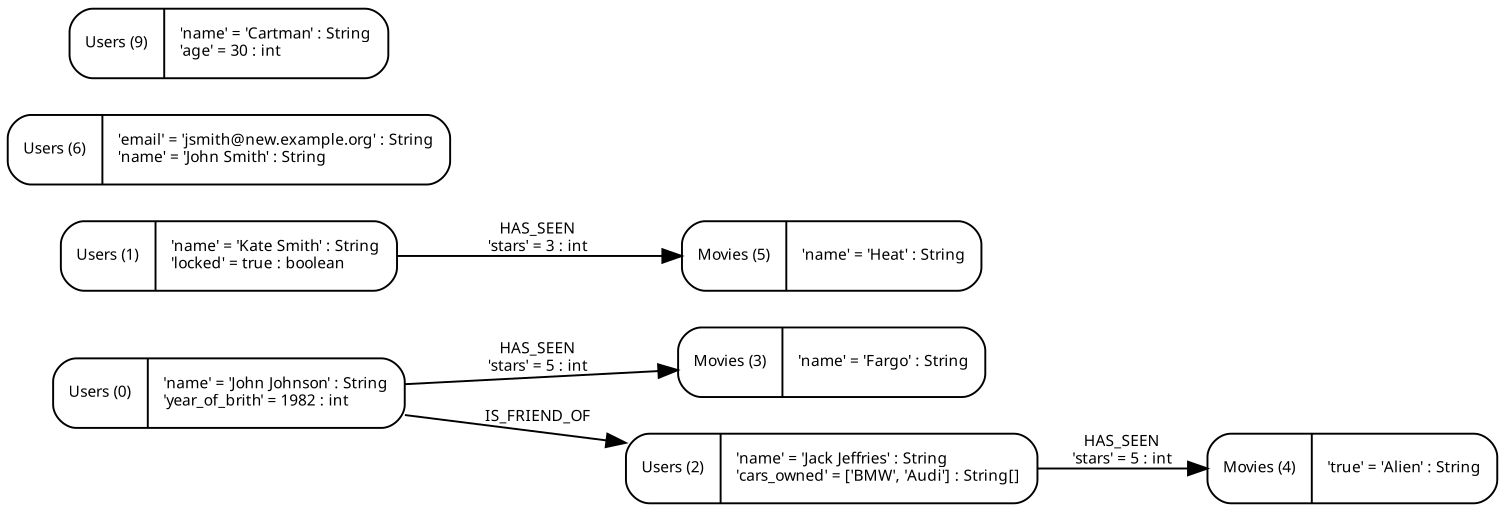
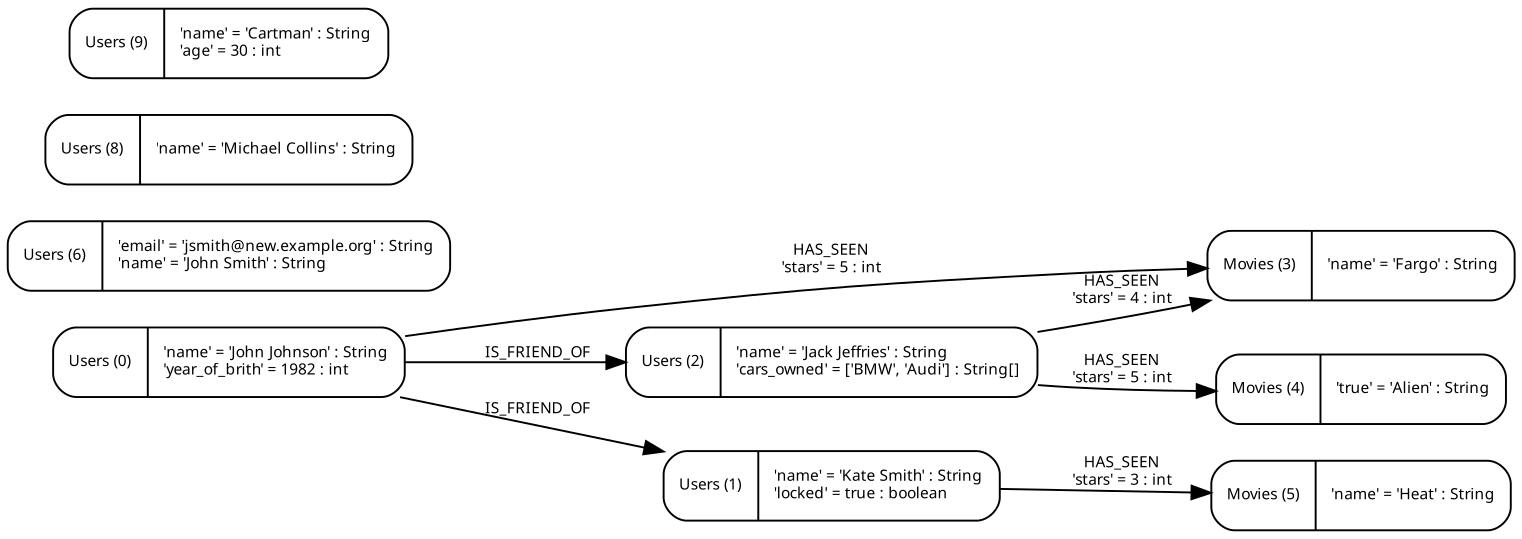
  digraph {
    fontname="Noto Sans"
    rankdir=LR
    node [fontname="Noto Sans" fontsize=8 shape=Mrecord]
    edge [fontname="Noto Sans" fontsize=8]
    n1 [label="{Users (0)|'name' = 'John Johnson' : String\l'year_of_brith' = 1982 : int\l}"]
    n2 [label="{Movies (3)|'name' = 'Fargo' : String\l}"]
    n3 [label="{Users (2)|'name' = 'Jack Jeffries' : String\l'cars_owned' = ['BMW', 'Audi'] : String[]\l}"]
    n4 [label="{Users (1)|'name' = 'Kate Smith' : String\l'locked' = true : boolean\l}"]
    n5 [label="{Movies (4)|'true' = 'Alien' : String\l}"]
    n6 [label="{Movies (5)|'name' = 'Heat' : String\l}"]
    n7 [label="{Users (6)|'email' = 'jsmith@new.example.org' : String\l'name' = 'John Smith' : String\l}"]
+   n8 [label="{Users (8)|'name' = 'Michael Collins' : String\l}"]
    n9 [label="{Users (9)|'name' = 'Cartman' : String\l'age' = 30 : int\l}"]
    n1 -> n2 [label="HAS_SEEN\n'stars' = 5 : int\l"]
    n1 -> n3 [label="IS_FRIEND_OF\n"]
+   n1 -> n4 [label="IS_FRIEND_OF\n"]
+   n3 -> n2 [label="HAS_SEEN\n'stars' = 4 : int\l"]
    n3 -> n5 [label="HAS_SEEN\n'stars' = 5 : int\l"]
    n4 -> n6 [label="HAS_SEEN\n'stars' = 3 : int\l"]
  }
